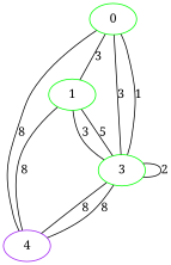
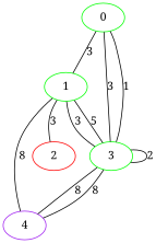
  graph {
    fontname="Noto Serif"
    node [color=green fontname="Noto Serif" weight=1]
    edge [fontname="Noto Serif"]
    1
    0 [weight=2]
    3 [weight=2]
    4 [color=purple weight=4]
+   2 [color=red]
    1 -- 3 [label=3]
    1 -- 3 [label=5]
    1 -- 4 [label=8]
+   1 -- 2 [label=3]
    0 -- 1 [label=3]
    0 -- 3 [label=3]
    0 -- 3 [label=1]
-   0 -- 4 [label=8]
    3 -- 3 [label=2]
    3 -- 4 [label=8]
    3 -- 4 [label=8]
  }
